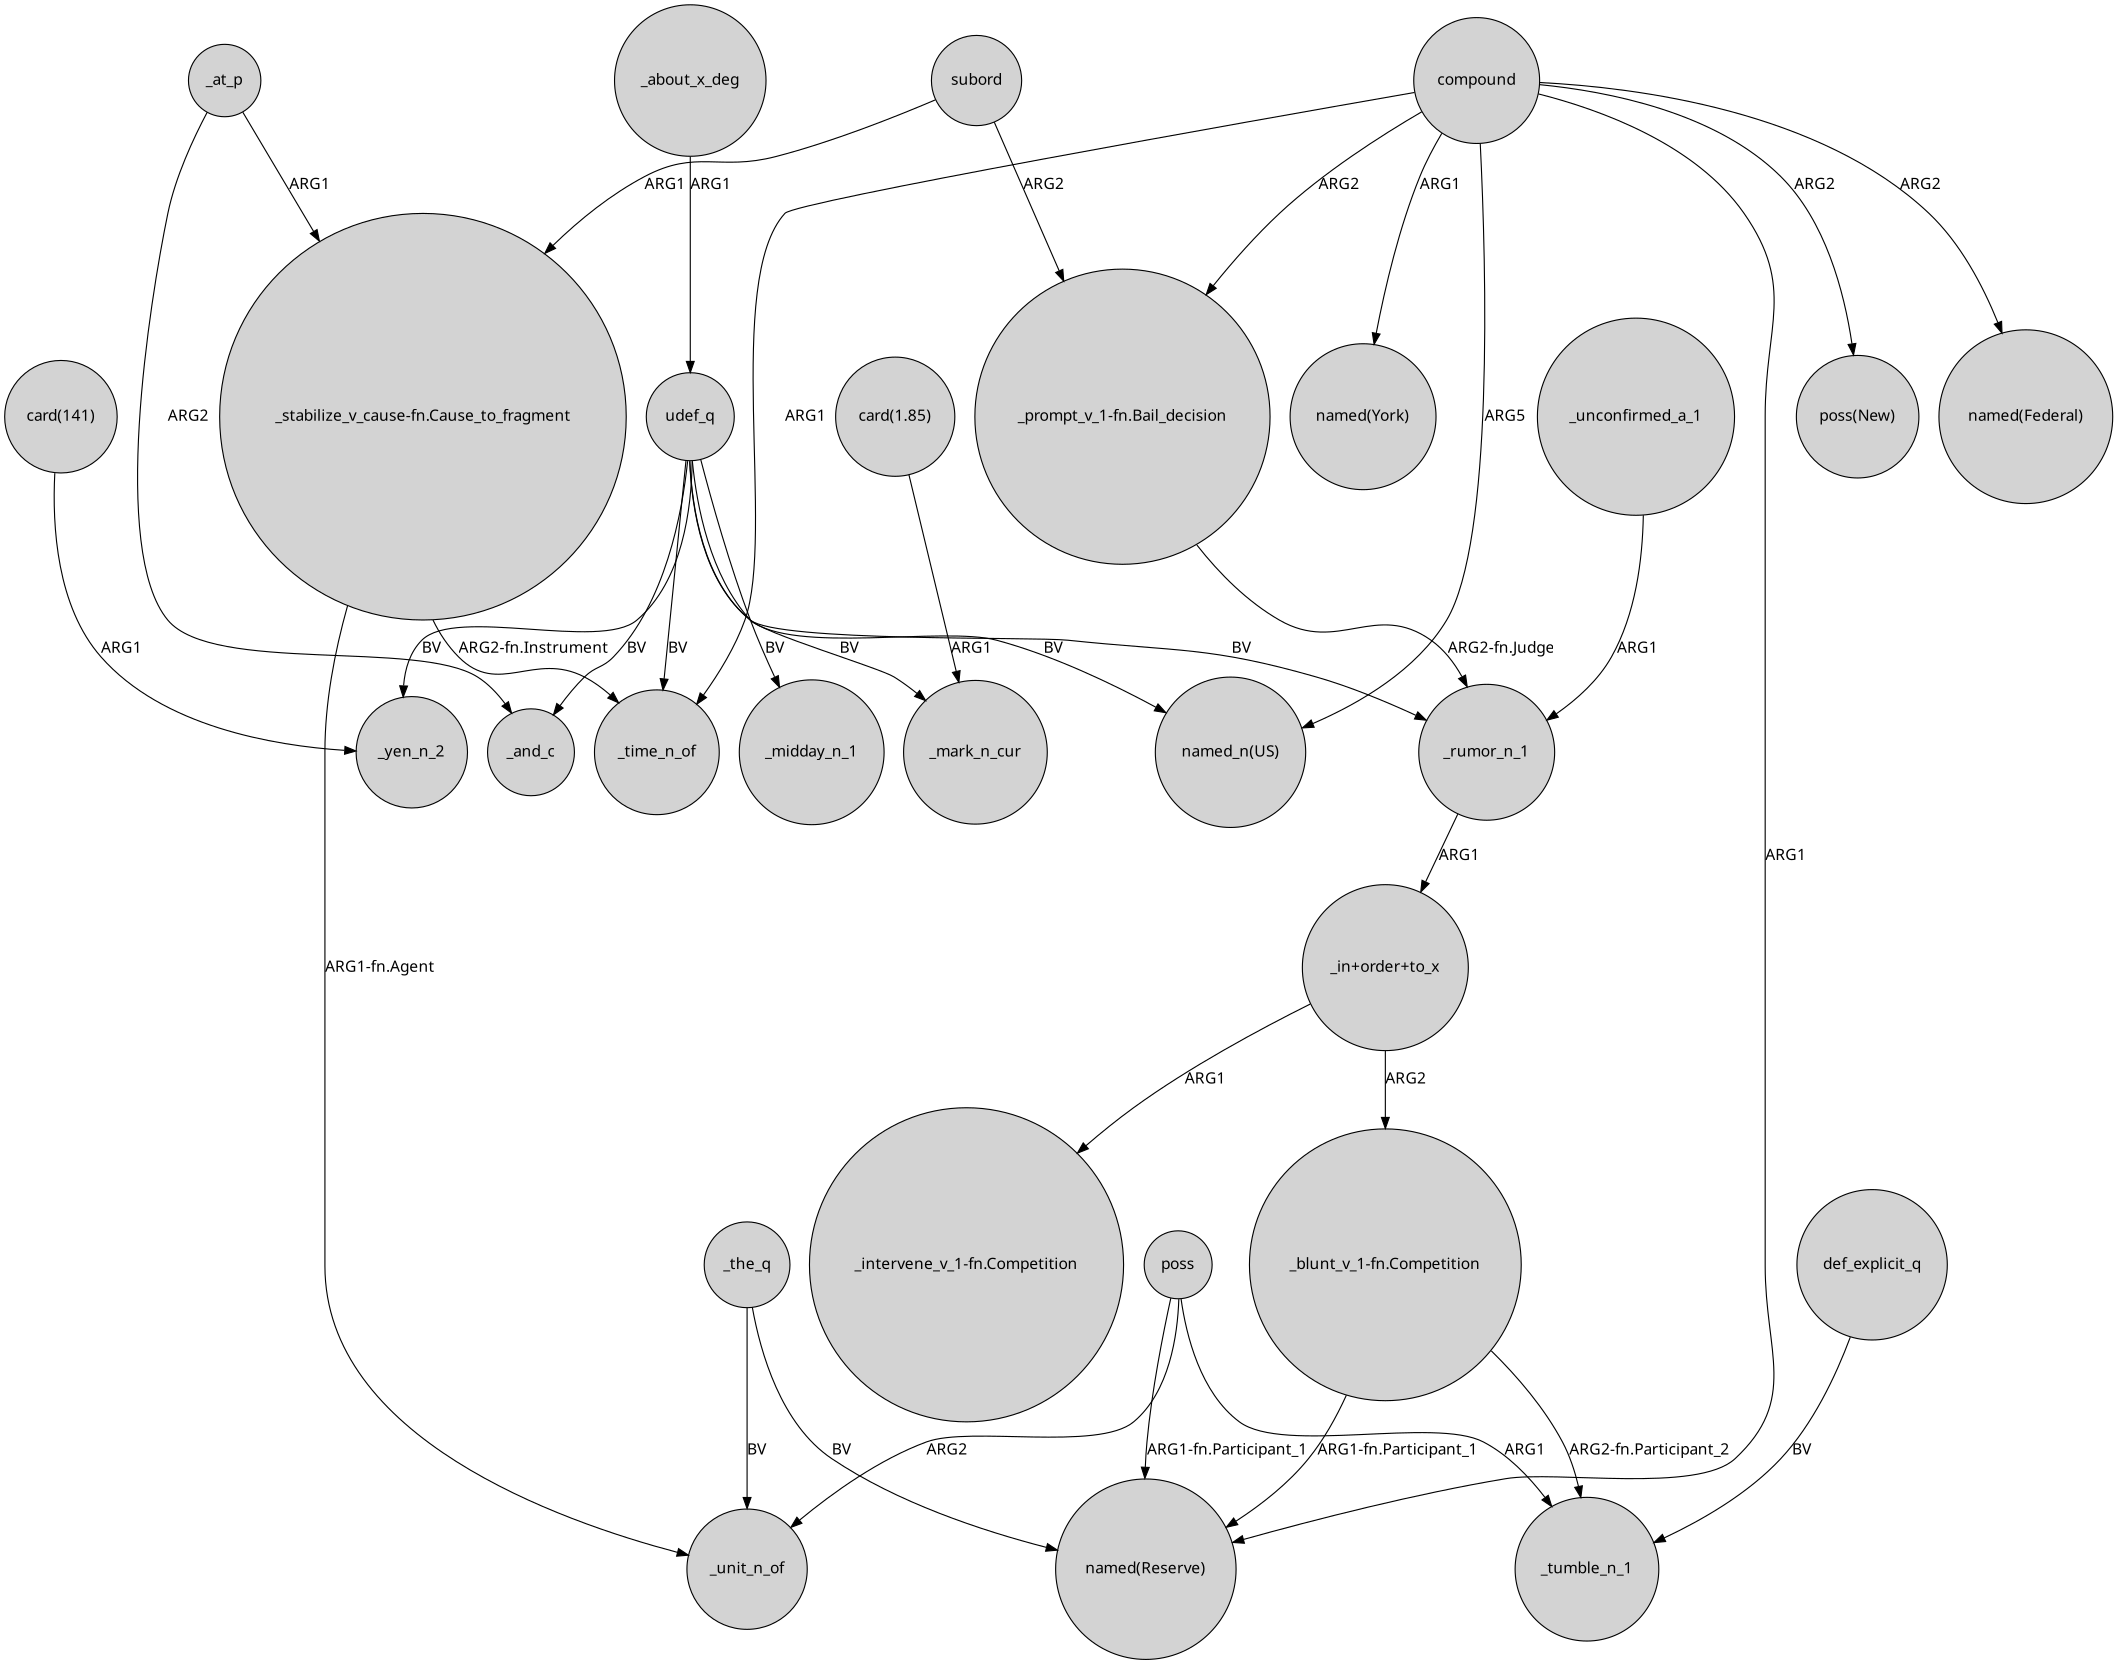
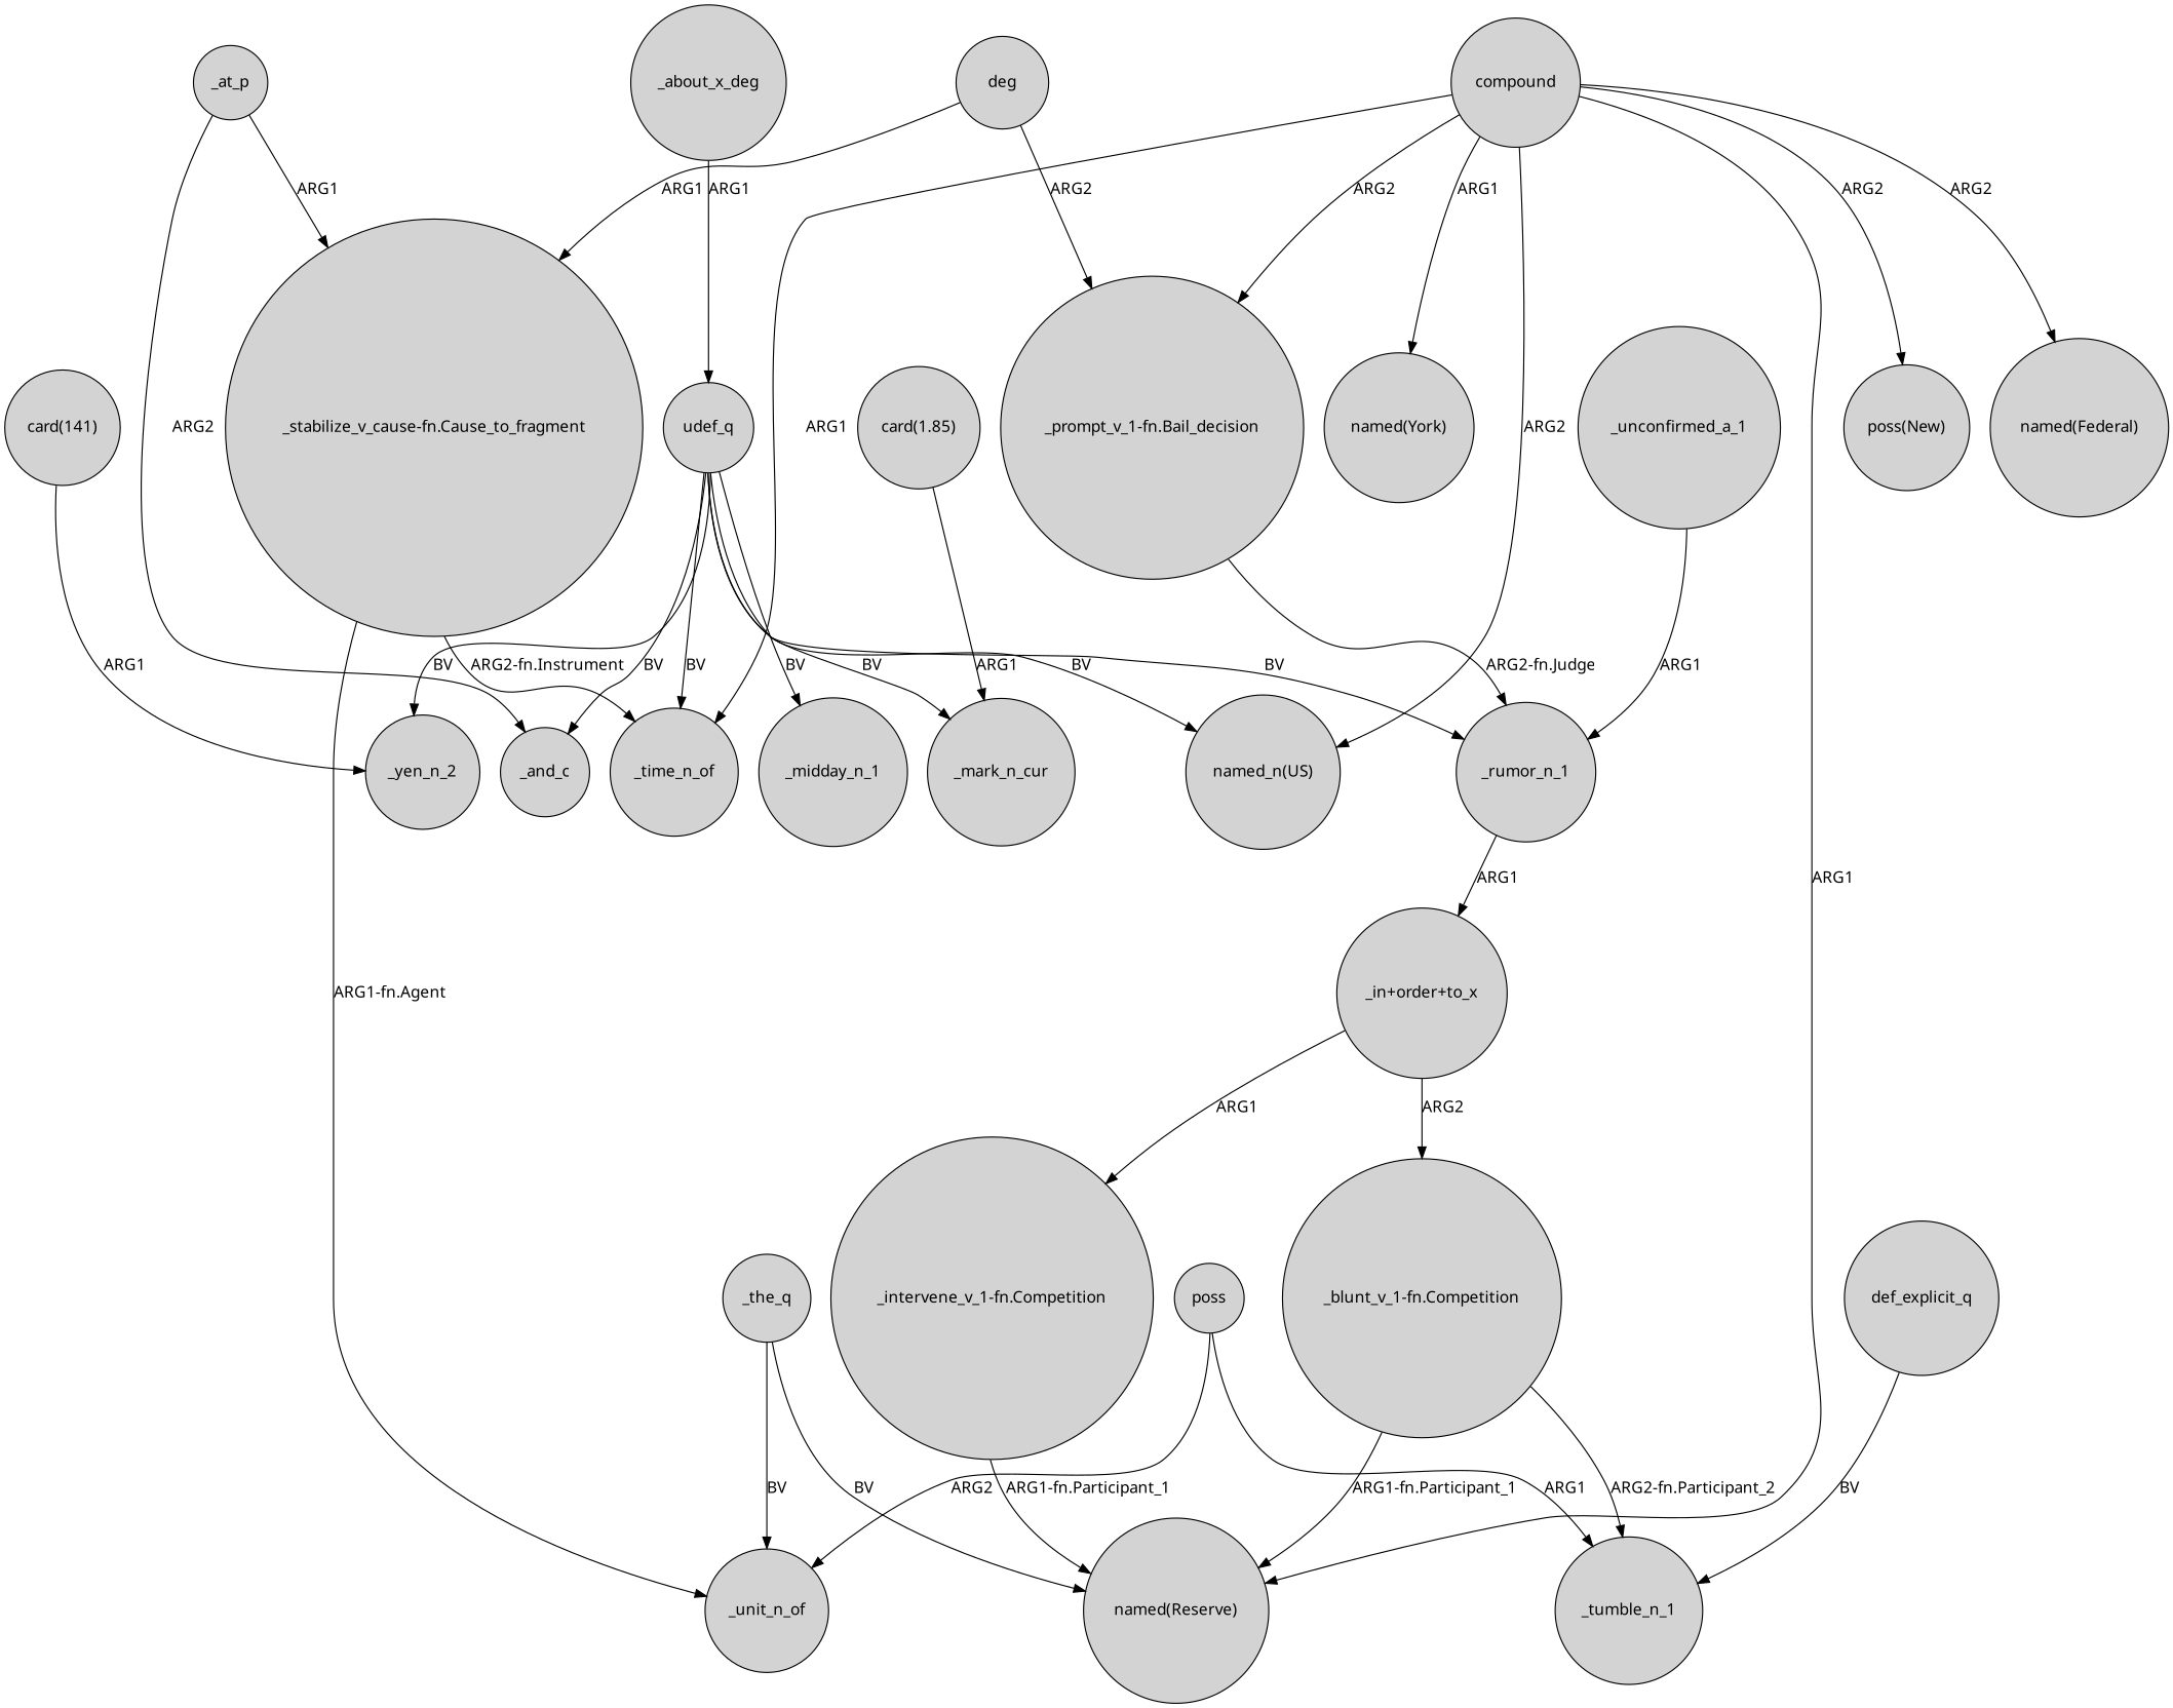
  digraph {
    fontname="Noto Sans"
    node [fontname="Noto Sans" shape=circle style=filled]
    edge [fontname="Noto Sans"]
    _the_q
    "named(Reserve)"
    _unit_n_of
    udef_q
    _time_n_of
    _yen_n_2
    _and_c
    _rumor_n_1
    _midday_n_1
    _mark_n_cur
    "named_n(US)"
    "_in+order+to_x"
    "card(141)"
    poss
    _tumble_n_1
    compound
    n17 [label="poss(New)"]
    "named(Federal)"
    "named(York)"
    "_prompt_v_1-fn.Bail_decision"
    "_intervene_v_1-fn.Competition"
    "_stabilize_v_cause-fn.Cause_to_fragment"
    "_blunt_v_1-fn.Competition"
    _about_x_deg
-   subord
+   subord [label=deg]
    _at_p
    "card(1.85)"
    _unconfirmed_a_1
    def_explicit_q
    _the_q -> "named(Reserve)" [label=BV]
    _the_q -> _unit_n_of [label=BV]
    udef_q -> _time_n_of [label=BV]
    udef_q -> _yen_n_2 [label=BV]
    udef_q -> _and_c [label=BV]
    udef_q -> _rumor_n_1 [label=BV]
    udef_q -> _midday_n_1 [label=BV]
    udef_q -> _mark_n_cur [label=BV]
    udef_q -> "named_n(US)" [label=BV]
    _rumor_n_1 -> "_in+order+to_x" [label=ARG1]
    "_in+order+to_x" -> "_intervene_v_1-fn.Competition" [label=ARG1]
    "_in+order+to_x" -> "_blunt_v_1-fn.Competition" [label=ARG2]
    "card(141)" -> _yen_n_2 [label=ARG1]
    poss -> _unit_n_of [label=ARG2]
    poss -> _tumble_n_1 [label=ARG1]
    compound -> "named(Reserve)" [label=ARG1]
    compound -> _time_n_of [label=ARG1]
-   compound -> "named_n(US)" [label=ARG5]
+   compound -> "named_n(US)" [label=ARG2]
    compound -> n17 [label=ARG2]
    compound -> "named(Federal)" [label=ARG2]
    compound -> "named(York)" [label=ARG1]
    compound -> "_prompt_v_1-fn.Bail_decision" [label=ARG2]
    "_prompt_v_1-fn.Bail_decision" -> _rumor_n_1 [label="ARG2-fn.Judge"]
-   poss -> "named(Reserve)" [label="ARG1-fn.Participant_1"]
+   "_intervene_v_1-fn.Competition" -> "named(Reserve)" [label="ARG1-fn.Participant_1"]
    "_stabilize_v_cause-fn.Cause_to_fragment" -> _unit_n_of [label="ARG1-fn.Agent"]
    "_stabilize_v_cause-fn.Cause_to_fragment" -> _time_n_of [label="ARG2-fn.Instrument"]
    "_blunt_v_1-fn.Competition" -> "named(Reserve)" [label="ARG1-fn.Participant_1"]
    "_blunt_v_1-fn.Competition" -> _tumble_n_1 [label="ARG2-fn.Participant_2"]
    _about_x_deg -> udef_q [label=ARG1]
    subord -> "_prompt_v_1-fn.Bail_decision" [label=ARG2]
    subord -> "_stabilize_v_cause-fn.Cause_to_fragment" [label=ARG1]
    _at_p -> _and_c [label=ARG2]
    _at_p -> "_stabilize_v_cause-fn.Cause_to_fragment" [label=ARG1]
    "card(1.85)" -> _mark_n_cur [label=ARG1]
    _unconfirmed_a_1 -> _rumor_n_1 [label=ARG1]
    def_explicit_q -> _tumble_n_1 [label=BV]
  }
